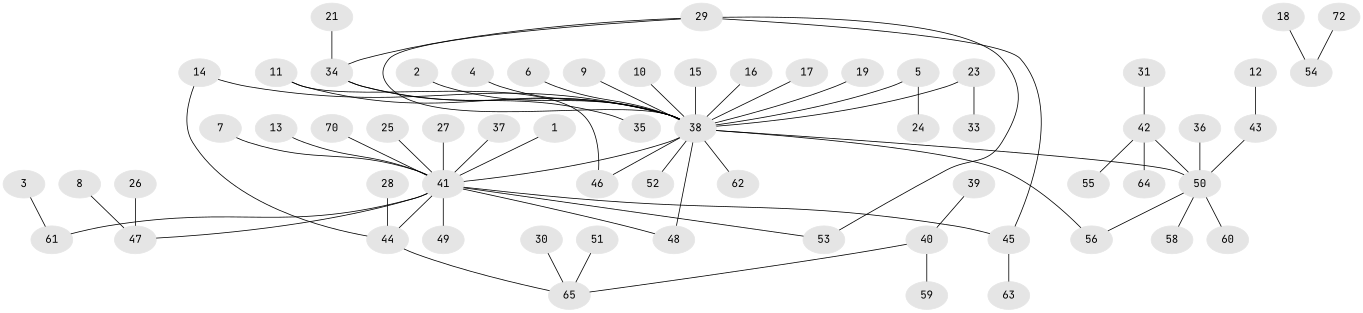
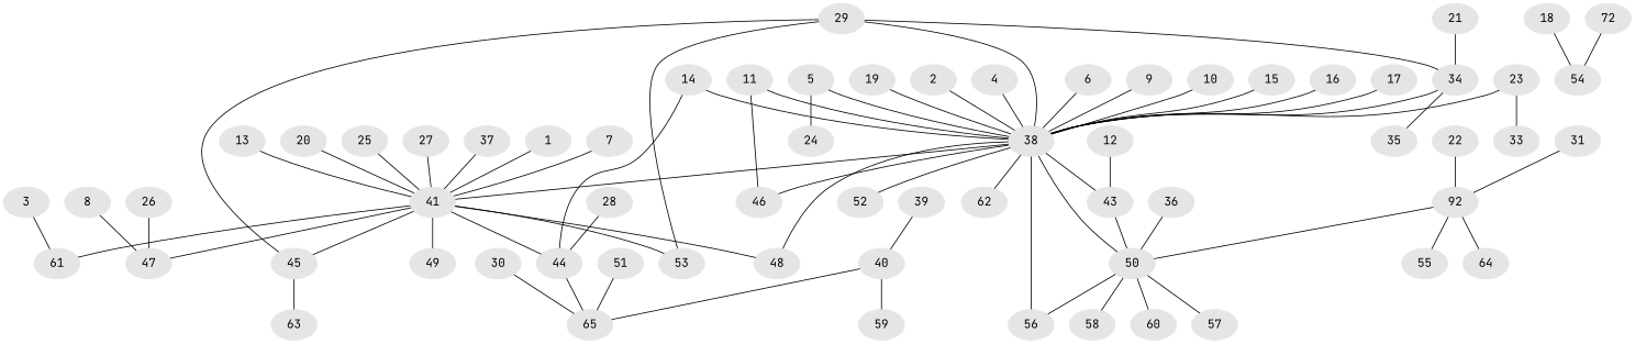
  graph {
    fontname="JetBrains Mono"
    node [color=gray90 fontname="JetBrains Mono" style=filled]
    edge [fontname="JetBrains Mono" weight=1.0]
    1
    41
    61
    47
    44
    45
    53
    48
    49
    2
    38
    46
    43
    50
    52
    56
    62
    3
    4
    5
    24
    6
    7
    8
    9
    10
    11
    12
    13
    14
    65
    15
    16
    17
    18
    54
    19
-   20 [label=70]
+   20
    21
    34
    35
-   42
+   22
+   42 [label=92]
    55
    64
    23
    33
    25
    26
    27
    28
    29
    63
    30
    31
    n56 [label=72]
    36
+   57
    58
    60
    37
    39
    40
    59
    51
    1 -- 41
    41 -- 61
    41 -- 47
    41 -- 44
    41 -- 45
    41 -- 53
    41 -- 48
    41 -- 49
    44 -- 65
    45 -- 63
    2 -- 38
    38 -- 41
    38 -- 48
    38 -- 46
+   38 -- 43
    38 -- 50
    38 -- 52
    38 -- 56
    38 -- 62
    43 -- 50
    50 -- 56
+   50 -- 57
    50 -- 58
    50 -- 60
    3 -- 61
    4 -- 38
    5 -- 38
    5 -- 24
    6 -- 38
    7 -- 41
    8 -- 47
    9 -- 38
    10 -- 38
    11 -- 38
    11 -- 46
    12 -- 43
    13 -- 41
    14 -- 44
    14 -- 38
    15 -- 38
    16 -- 38
    17 -- 38
    18 -- 54
    19 -- 38
    20 -- 41
    21 -- 34
    34 -- 38
    34 -- 35
+   22 -- 42
    42 -- 50
    42 -- 55
    42 -- 64
    23 -- 38
    23 -- 33
    25 -- 41
    26 -- 47
    27 -- 41
    28 -- 44
    29 -- 45
    29 -- 53
    29 -- 38
    29 -- 34
    30 -- 65
    31 -- 42
    n56 -- 54
    36 -- 50
    37 -- 41
    39 -- 40
    40 -- 65
    40 -- 59
    51 -- 65
  }
